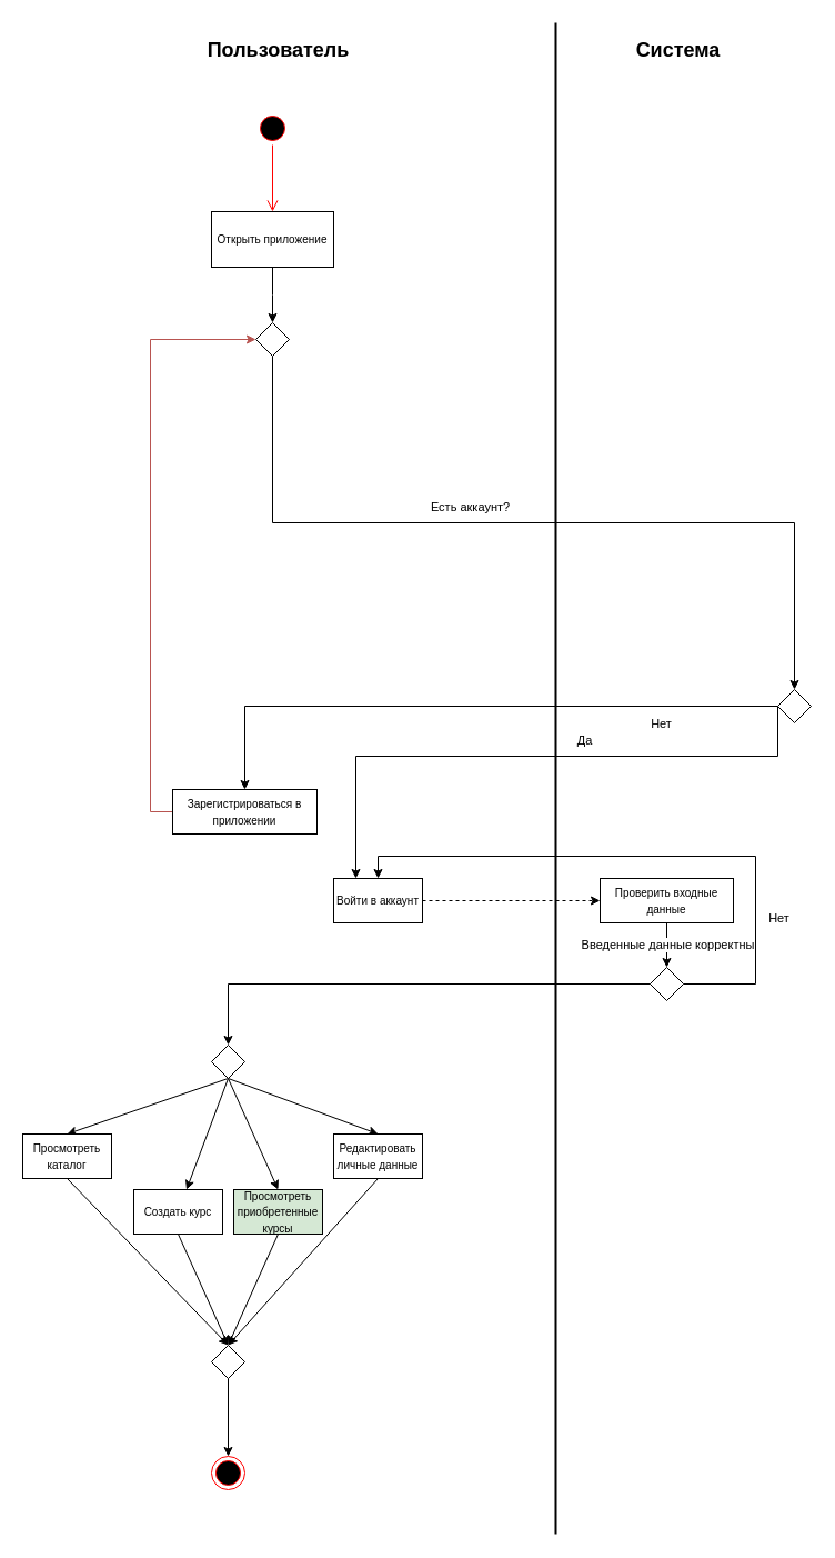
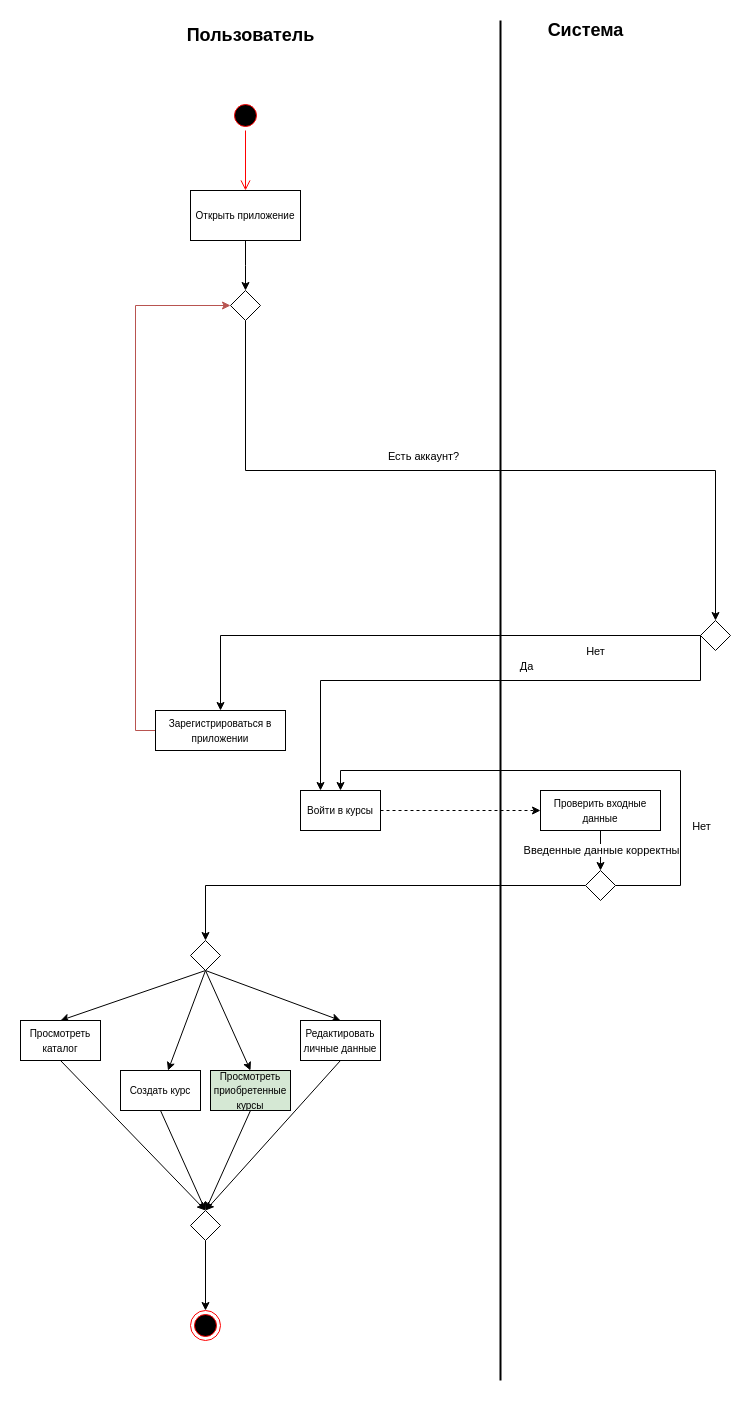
  <mxCell id="0" />
  <mxCell id="1" parent="0" />
  <mxCell id="2" value="" style="line;strokeWidth=2;direction=south;html=1;" vertex="1" parent="1"><mxGeometry x="490" y="20" width="20" height="1360" as="geometry" /></mxCell>
- <mxCell id="3" value="&lt;font style=&quot;font-size: 18px;&quot;&gt;&lt;b&gt;Пользователь&lt;/b&gt;&lt;/font&gt;" style="text;html=1;align=center;verticalAlign=middle;resizable=0;points=[];autosize=1;strokeColor=none;fillColor=none;" vertex="1" parent="1"><mxGeometry x="175" y="25" width="150" height="40" as="geometry" /></mxCell>
- <mxCell id="4" value="&lt;font style=&quot;font-size: 18px;&quot;&gt;&lt;b&gt;Система&lt;/b&gt;&lt;/font&gt;" style="text;html=1;align=center;verticalAlign=middle;resizable=0;points=[];autosize=1;strokeColor=none;fillColor=none;" vertex="1" parent="1"><mxGeometry x="560" y="25" width="100" height="40" as="geometry" /></mxCell>
+ <mxCell id="3" value="&lt;font style=&quot;font-size: 18px;&quot;&gt;&lt;b&gt;Пользователь&lt;/b&gt;&lt;/font&gt;" style="text;html=1;align=center;verticalAlign=middle;resizable=0;points=[];autosize=1;strokeColor=none;fillColor=none;" vertex="1" parent="1"><mxGeometry x="175" y="15" width="150" height="40" as="geometry" /></mxCell>
+ <mxCell id="4" value="&lt;font style=&quot;font-size: 18px;&quot;&gt;&lt;b&gt;Система&lt;/b&gt;&lt;/font&gt;" style="text;html=1;align=center;verticalAlign=middle;resizable=0;points=[];autosize=1;strokeColor=none;fillColor=none;" vertex="1" parent="1"><mxGeometry x="535" y="10" width="100" height="40" as="geometry" /></mxCell>
  <mxCell id="5" value="" style="ellipse;html=1;shape=startState;fillColor=#000000;strokeColor=#ff0000;" vertex="1" parent="1"><mxGeometry x="230" y="100" width="30" height="30" as="geometry" /></mxCell>
  <mxCell id="6" value="" style="edgeStyle=orthogonalEdgeStyle;html=1;verticalAlign=bottom;endArrow=open;endSize=8;strokeColor=#ff0000;rounded=0;entryX=0.5;entryY=0;entryDx=0;entryDy=0;" edge="1" parent="1" source="5" target="8"><mxGeometry relative="1" as="geometry"><mxPoint x="245" y="170" as="targetPoint" /></mxGeometry></mxCell>
  <mxCell id="7" style="edgeStyle=orthogonalEdgeStyle;rounded=0;orthogonalLoop=1;jettySize=auto;html=1;exitX=0.5;exitY=1;exitDx=0;exitDy=0;entryX=0.5;entryY=0;entryDx=0;entryDy=0;" edge="1" parent="1" source="8"><mxGeometry relative="1" as="geometry"><mxPoint x="245" y="290" as="targetPoint" /></mxGeometry></mxCell>
  <mxCell id="8" value="&lt;font style=&quot;font-size: 10px;&quot;&gt;Открыть приложение&lt;/font&gt;" style="html=1;whiteSpace=wrap;" vertex="1" parent="1"><mxGeometry x="190" y="190" width="110" height="50" as="geometry" /></mxCell>
  <mxCell id="9" style="edgeStyle=orthogonalEdgeStyle;rounded=0;orthogonalLoop=1;jettySize=auto;html=1;exitX=0.5;exitY=1;exitDx=0;exitDy=0;entryX=0.5;entryY=0;entryDx=0;entryDy=0;" edge="1" parent="1" source="44" target="16"><mxGeometry relative="1" as="geometry"><mxPoint x="245" y="570" as="sourcePoint" /></mxGeometry></mxCell>
  <mxCell id="10" value="Есть аккаунт?" style="edgeLabel;html=1;align=center;verticalAlign=middle;resizable=0;points=[];" vertex="1" connectable="0" parent="9"><mxGeometry x="-0.056" relative="1" as="geometry"><mxPoint x="-36" y="-15" as="offset" /></mxGeometry></mxCell>
  <mxCell id="11" style="edgeStyle=orthogonalEdgeStyle;rounded=0;orthogonalLoop=1;jettySize=auto;html=1;exitX=0;exitY=0.5;exitDx=0;exitDy=0;entryX=0.25;entryY=0;entryDx=0;entryDy=0;" edge="1" parent="1" source="16" target="18"><mxGeometry relative="1" as="geometry"><Array as="points"><mxPoint x="700" y="680" /><mxPoint x="320" y="680" /></Array></mxGeometry></mxCell>
  <mxCell id="12" value="Да" style="edgeLabel;html=1;align=center;verticalAlign=middle;resizable=0;points=[];" vertex="1" connectable="0" parent="11"><mxGeometry x="-0.178" y="3" relative="1" as="geometry"><mxPoint y="-18" as="offset" /></mxGeometry></mxCell>
  <mxCell id="13" style="edgeStyle=orthogonalEdgeStyle;rounded=0;orthogonalLoop=1;jettySize=auto;html=1;exitX=0.5;exitY=1;exitDx=0;exitDy=0;" edge="1" parent="1" source="16"><mxGeometry relative="1" as="geometry"><mxPoint x="715.034" y="649.69" as="targetPoint" /></mxGeometry></mxCell>
  <mxCell id="14" style="edgeStyle=orthogonalEdgeStyle;rounded=0;orthogonalLoop=1;jettySize=auto;html=1;exitX=0;exitY=0.5;exitDx=0;exitDy=0;entryX=0.5;entryY=0;entryDx=0;entryDy=0;" edge="1" parent="1" source="16" target="20"><mxGeometry relative="1" as="geometry"><Array as="points"><mxPoint x="220" y="635" /></Array></mxGeometry></mxCell>
  <mxCell id="15" value="Нет" style="edgeLabel;html=1;align=center;verticalAlign=middle;resizable=0;points=[];" vertex="1" connectable="0" parent="14"><mxGeometry x="-0.619" y="2" relative="1" as="geometry"><mxPoint y="13" as="offset" /></mxGeometry></mxCell>
  <mxCell id="16" value="" style="rhombus;whiteSpace=wrap;html=1;" vertex="1" parent="1"><mxGeometry x="700" y="620" width="30" height="30" as="geometry" /></mxCell>
  <mxCell id="17" style="edgeStyle=orthogonalEdgeStyle;rounded=0;orthogonalLoop=1;jettySize=auto;html=1;exitX=1;exitY=0.5;exitDx=0;exitDy=0;entryX=0;entryY=0.5;entryDx=0;entryDy=0;dashed=1;" edge="1" parent="1" source="18" target="23"><mxGeometry relative="1" as="geometry" /></mxCell>
- <mxCell id="18" value="&lt;font style=&quot;font-size: 10px;&quot;&gt;Войти в аккаунт&lt;/font&gt;" style="html=1;whiteSpace=wrap;" vertex="1" parent="1"><mxGeometry x="300" y="790" width="80" height="40" as="geometry" /></mxCell>
+ <mxCell id="18" value="&lt;font style=&quot;font-size: 10px;&quot;&gt;Войти в курсы&lt;/font&gt;" style="html=1;whiteSpace=wrap;" vertex="1" parent="1"><mxGeometry x="300" y="790" width="80" height="40" as="geometry" /></mxCell>
  <mxCell id="19" style="edgeStyle=orthogonalEdgeStyle;rounded=0;orthogonalLoop=1;jettySize=auto;html=1;exitX=0;exitY=0.5;exitDx=0;exitDy=0;entryX=0;entryY=0.5;entryDx=0;entryDy=0;fillColor=#f8cecc;strokeColor=#b85450;" edge="1" parent="1" source="20" target="44"><mxGeometry relative="1" as="geometry" /></mxCell>
  <mxCell id="20" value="&lt;font style=&quot;font-size: 10px;&quot;&gt;Зарегистрироваться в приложении&lt;/font&gt;" style="html=1;whiteSpace=wrap;" vertex="1" parent="1"><mxGeometry x="155" y="710" width="130" height="40" as="geometry" /></mxCell>
  <mxCell id="21" style="edgeStyle=orthogonalEdgeStyle;rounded=0;orthogonalLoop=1;jettySize=auto;html=1;exitX=0.5;exitY=1;exitDx=0;exitDy=0;entryX=0.5;entryY=0;entryDx=0;entryDy=0;" edge="1" parent="1" source="23" target="27"><mxGeometry relative="1" as="geometry" /></mxCell>
  <mxCell id="22" value="Введенные данные корректны" style="edgeLabel;html=1;align=center;verticalAlign=middle;resizable=0;points=[];" vertex="1" connectable="0" parent="21"><mxGeometry x="-0.05" relative="1" as="geometry"><mxPoint as="offset" /></mxGeometry></mxCell>
  <mxCell id="23" value="&lt;font style=&quot;font-size: 10px;&quot;&gt;Проверить входные данные&lt;/font&gt;" style="html=1;whiteSpace=wrap;" vertex="1" parent="1"><mxGeometry x="540" y="790" width="120" height="40" as="geometry" /></mxCell>
  <mxCell id="24" style="edgeStyle=orthogonalEdgeStyle;rounded=0;orthogonalLoop=1;jettySize=auto;html=1;exitX=1;exitY=0.5;exitDx=0;exitDy=0;entryX=0.5;entryY=0;entryDx=0;entryDy=0;" edge="1" parent="1" source="27" target="18"><mxGeometry relative="1" as="geometry"><Array as="points"><mxPoint x="680" y="885" /><mxPoint x="680" y="770" /><mxPoint x="340" y="770" /></Array></mxGeometry></mxCell>
  <mxCell id="25" value="Нет" style="edgeLabel;html=1;align=center;verticalAlign=middle;resizable=0;points=[];" vertex="1" connectable="0" parent="24"><mxGeometry x="-0.536" y="2" relative="1" as="geometry"><mxPoint x="22" as="offset" /></mxGeometry></mxCell>
  <mxCell id="26" style="edgeStyle=orthogonalEdgeStyle;rounded=0;orthogonalLoop=1;jettySize=auto;html=1;exitX=0;exitY=0.5;exitDx=0;exitDy=0;entryX=0.5;entryY=0;entryDx=0;entryDy=0;" edge="1" parent="1" source="27" target="32"><mxGeometry relative="1" as="geometry" /></mxCell>
  <mxCell id="27" value="" style="rhombus;whiteSpace=wrap;html=1;" vertex="1" parent="1"><mxGeometry x="585" y="870" width="30" height="30" as="geometry" /></mxCell>
  <mxCell id="28" style="rounded=0;orthogonalLoop=1;jettySize=auto;html=1;exitX=0.5;exitY=1;exitDx=0;exitDy=0;entryX=0.5;entryY=0;entryDx=0;entryDy=0;" edge="1" parent="1" source="32" target="34"><mxGeometry relative="1" as="geometry" /></mxCell>
  <mxCell id="29" style="rounded=0;orthogonalLoop=1;jettySize=auto;html=1;exitX=0.5;exitY=1;exitDx=0;exitDy=0;" edge="1" parent="1" source="32" target="36"><mxGeometry relative="1" as="geometry" /></mxCell>
  <mxCell id="30" style="rounded=0;orthogonalLoop=1;jettySize=auto;html=1;exitX=0.5;exitY=1;exitDx=0;exitDy=0;entryX=0.5;entryY=0;entryDx=0;entryDy=0;" edge="1" parent="1" source="32" target="38"><mxGeometry relative="1" as="geometry" /></mxCell>
  <mxCell id="31" style="rounded=0;orthogonalLoop=1;jettySize=auto;html=1;exitX=0.5;exitY=1;exitDx=0;exitDy=0;entryX=0.5;entryY=0;entryDx=0;entryDy=0;" edge="1" parent="1" source="32" target="40"><mxGeometry relative="1" as="geometry" /></mxCell>
  <mxCell id="32" value="" style="rhombus;whiteSpace=wrap;html=1;" vertex="1" parent="1"><mxGeometry x="190" y="940" width="30" height="30" as="geometry" /></mxCell>
  <mxCell id="33" style="rounded=0;orthogonalLoop=1;jettySize=auto;html=1;exitX=0.5;exitY=1;exitDx=0;exitDy=0;entryX=0.5;entryY=0;entryDx=0;entryDy=0;" edge="1" parent="1" source="34" target="42"><mxGeometry relative="1" as="geometry" /></mxCell>
  <mxCell id="34" value="&lt;font style=&quot;font-size: 10px;&quot;&gt;Просмотреть каталог&lt;/font&gt;" style="html=1;whiteSpace=wrap;" vertex="1" parent="1"><mxGeometry x="20" y="1020" width="80" height="40" as="geometry" /></mxCell>
  <mxCell id="35" style="rounded=0;orthogonalLoop=1;jettySize=auto;html=1;exitX=0.5;exitY=1;exitDx=0;exitDy=0;entryX=0.5;entryY=0;entryDx=0;entryDy=0;" edge="1" parent="1" source="36" target="42"><mxGeometry relative="1" as="geometry" /></mxCell>
  <mxCell id="36" value="&lt;font style=&quot;font-size: 10px;&quot;&gt;Создать курс&lt;/font&gt;" style="html=1;whiteSpace=wrap;" vertex="1" parent="1"><mxGeometry x="120" y="1070" width="80" height="40" as="geometry" /></mxCell>
  <mxCell id="37" style="rounded=0;orthogonalLoop=1;jettySize=auto;html=1;exitX=0.5;exitY=1;exitDx=0;exitDy=0;entryX=0.5;entryY=0;entryDx=0;entryDy=0;" edge="1" parent="1" source="38" target="42"><mxGeometry relative="1" as="geometry" /></mxCell>
  <mxCell id="38" value="&lt;font style=&quot;font-size: 10px;&quot;&gt;Просмотреть приобретенные курсы&lt;/font&gt;" style="html=1;whiteSpace=wrap;fillColor=#d5e8d4;" vertex="1" parent="1"><mxGeometry x="210" y="1070" width="80" height="40" as="geometry" /></mxCell>
  <mxCell id="39" style="rounded=0;orthogonalLoop=1;jettySize=auto;html=1;exitX=0.5;exitY=1;exitDx=0;exitDy=0;entryX=0.5;entryY=0;entryDx=0;entryDy=0;" edge="1" parent="1" source="40" target="42"><mxGeometry relative="1" as="geometry" /></mxCell>
  <mxCell id="40" value="&lt;span style=&quot;font-size: 10px;&quot;&gt;Редактировать личные данные&lt;/span&gt;" style="html=1;whiteSpace=wrap;" vertex="1" parent="1"><mxGeometry x="300" y="1020" width="80" height="40" as="geometry" /></mxCell>
  <mxCell id="41" style="edgeStyle=orthogonalEdgeStyle;rounded=0;orthogonalLoop=1;jettySize=auto;html=1;exitX=0.5;exitY=1;exitDx=0;exitDy=0;entryX=0.5;entryY=0;entryDx=0;entryDy=0;" edge="1" parent="1" source="42" target="43"><mxGeometry relative="1" as="geometry" /></mxCell>
  <mxCell id="42" value="" style="rhombus;whiteSpace=wrap;html=1;" vertex="1" parent="1"><mxGeometry x="190" y="1210" width="30" height="30" as="geometry" /></mxCell>
  <mxCell id="43" value="" style="ellipse;html=1;shape=endState;fillColor=#000000;strokeColor=#ff0000;" vertex="1" parent="1"><mxGeometry x="190" y="1310" width="30" height="30" as="geometry" /></mxCell>
  <mxCell id="44" value="" style="rhombus;whiteSpace=wrap;html=1;" vertex="1" parent="1"><mxGeometry x="230" y="290" width="30" height="30" as="geometry" /></mxCell>
